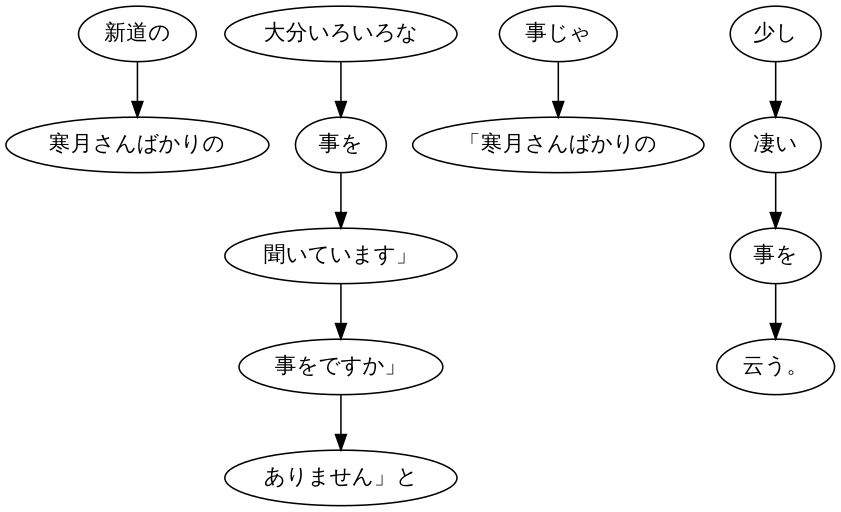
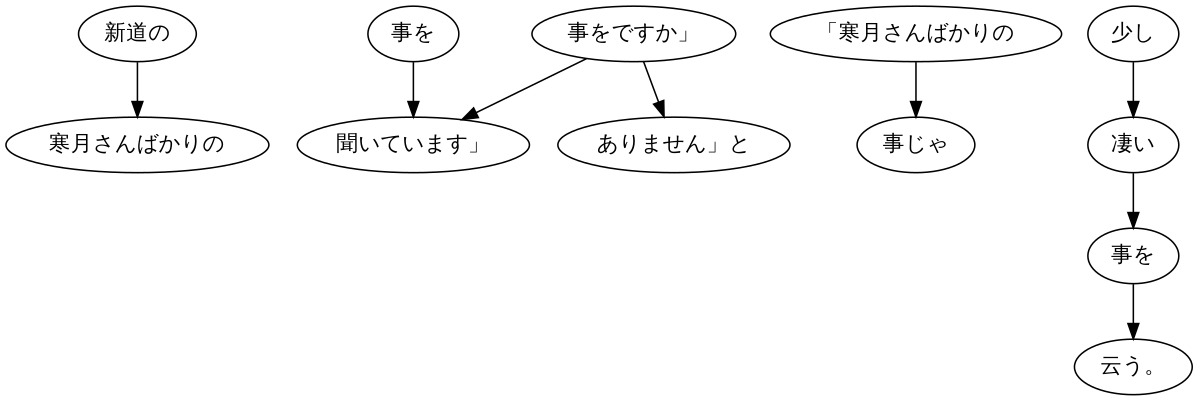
  digraph {
    fontname="JetBrains Mono"
    node [fontname="JetBrains Mono"]
    edge [fontname="JetBrains Mono"]
    n1 [label="新道の"]
    n2 [label="寒月さんばかりの"]
    n3 [label="聞いています」"]
    n4 [label="事をですか」"]
-   n5 [label="大分いろいろな"]
    n6 [label="事を"]
    n7 [label="ありません」と"]
    n8 [label="「寒月さんばかりの"]
    n9 [label="事じゃ"]
    n10 [label="云う。"]
    n11 [label="少し"]
    n12 [label="凄い"]
    n13 [label="事を"]
    n1 -> n2
-   n3 -> n4
+   n4 -> n3
    n4 -> n7
-   n5 -> n6
    n6 -> n3
-   n9 -> n8
+   n8 -> n9
    n11 -> n12
    n12 -> n13
    n13 -> n10
  }
